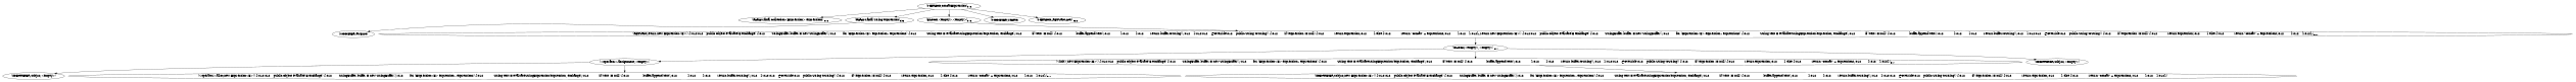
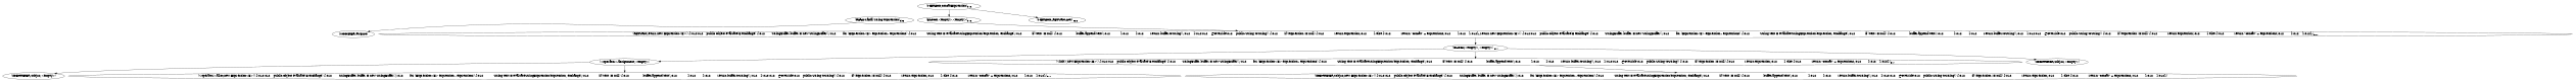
  digraph {
    n1 [label=<(METHOD,concatExpression)<SUB>516</SUB>>]
-   n2 [label=<(PARAM,final Collection&lt;Expression&gt; expressions)<SUB>516</SUB>>]
    n3 [label=<(PARAM,final String expression)<SUB>536</SUB>>]
    n4 [label=<(BLOCK,&lt;empty&gt;,&lt;empty&gt;)<SUB>516</SUB>>]
-   n5 [label=<(MODIFIER,STATIC)>]
    n6 [label=<(METHOD_RETURN,ANY)<SUB>566</SUB>>]
    n7 [label=<(MODIFIER,PUBLIC)>]
    n8 [label=<(RETURN,return new Expression&lt;E&gt;() {\012\012    public Object evaluate(E exchange) {\012        StringBuffer buffer = new StringBuffer();\012        for (Expression&lt;E&gt; expression : expressions) {\012            String text = evaluateStringExpression(expression, exchange);\012            if (text != null) {\012                buffer.append(text);\012            }\012        }\012        return buffer.toString();\012    }\012\012    @Override\012    public String toString() {\012        if (expression != null) {\012            return expression;\012        } else {\012            return &quot;concat&quot; + expressions;\012        }\012    }\012};,return new Expression&lt;E&gt;() {\012\012    public Object evaluate(E exchange) {\012        StringBuffer buffer = new StringBuffer();\012        for (Expression&lt;E&gt; expression : expressions) {\012            String text = evaluateStringExpression(expression, exchange);\012            if (text != null) {\012                buffer.append(text);\012            }\012        }\012        return buffer.toString();\012    }\012\012    @Override\012    public String toString() {\012        if (expression != null) {\012            return expression;\012        } else {\012            return &quot;concat&quot; + expressions;\012        }\012    }\012};)<SUB>517</SUB>>]
    n9 [label=<(BLOCK,&lt;empty&gt;,&lt;empty&gt;)<SUB>517</SUB>>]
    n10 [label=<(&lt;operator&gt;.assignment,&lt;empty&gt;)>]
    n11 [label=<(&lt;init&gt;,new Expression&lt;E&gt;() {\012\012    public Object evaluate(E exchange) {\012        StringBuffer buffer = new StringBuffer();\012        for (Expression&lt;E&gt; expression : expressions) {\012            String text = evaluateStringExpression(expression, exchange);\012            if (text != null) {\012                buffer.append(text);\012            }\012        }\012        return buffer.toString();\012    }\012\012    @Override\012    public String toString() {\012        if (expression != null) {\012            return expression;\012        } else {\012            return &quot;concat&quot; + expressions;\012        }\012    }\012})<SUB>517</SUB>>]
    n12 [label=<(IDENTIFIER,$obj22,&lt;empty&gt;)>]
    n13 [label=<(IDENTIFIER,$obj22,&lt;empty&gt;)>]
    n14 [label=<(&lt;operator&gt;.alloc,new Expression&lt;E&gt;() {\012\012    public Object evaluate(E exchange) {\012        StringBuffer buffer = new StringBuffer();\012        for (Expression&lt;E&gt; expression : expressions) {\012            String text = evaluateStringExpression(expression, exchange);\012            if (text != null) {\012                buffer.append(text);\012            }\012        }\012        return buffer.toString();\012    }\012\012    @Override\012    public String toString() {\012        if (expression != null) {\012            return expression;\012        } else {\012            return &quot;concat&quot; + expressions;\012        }\012    }\012})<SUB>517</SUB>>]
    n15 [label=<(IDENTIFIER,$obj22,new Expression&lt;E&gt;() {\012\012    public Object evaluate(E exchange) {\012        StringBuffer buffer = new StringBuffer();\012        for (Expression&lt;E&gt; expression : expressions) {\012            String text = evaluateStringExpression(expression, exchange);\012            if (text != null) {\012                buffer.append(text);\012            }\012        }\012        return buffer.toString();\012    }\012\012    @Override\012    public String toString() {\012        if (expression != null) {\012            return expression;\012        } else {\012            return &quot;concat&quot; + expressions;\012        }\012    }\012})>]
-   n1 -> n2
-   n1 -> n3
    n1 -> n4
-   n1 -> n5
    n1 -> n6
    n3 -> n7
    n4 -> n8
    n8 -> n9
    n9 -> n10
    n9 -> n11
    n9 -> n12
    n10 -> n13
    n10 -> n14
    n11 -> n15
  }
